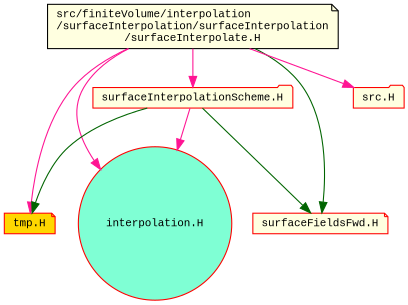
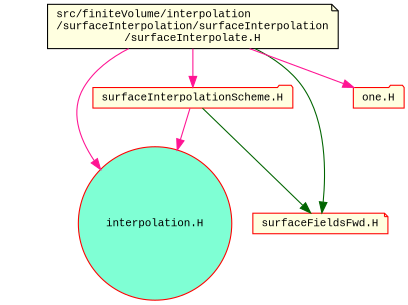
  digraph {
    fontname="Liberation Mono"
    node [color=red fillcolor=lightyellow fontname="Liberation Mono" fontsize=10 shape=note style=filled]
    edge [color=deeppink fontname="Liberation Mono" fontsize=10 labelfontname=FreeSans labelfontsize=10 style=solid]
    n1 [color=black fontcolor=black height=0.2 label="src/finiteVolume/interpolation\l/surfaceInterpolation/surfaceInterpolation\l/surfaceInterpolate.H" width=0.4]
-   n2 [fillcolor=gold height=0.2 label="tmp.H" width=0.4]
    n3 [fillcolor=aquamarine height=0.2 label="interpolation.H" shape=circle width=0.4]
    n4 [height=0.2 label="surfaceFieldsFwd.H" width=0.4]
    n5 [height=0.2 label="surfaceInterpolationScheme.H" shape=folder width=0.4]
-   n6 [height=0.2 label="src.H" shape=folder width=0.4]
-   n1 -> n2
+   n6 [height=0.2 label="one.H" shape=folder width=0.4]
    n1 -> n3
    n1 -> n4 [color=darkgreen]
    n1 -> n5
    n1 -> n6
-   n5 -> n2 [color=darkgreen]
    n5 -> n3
    n5 -> n4 [color=darkgreen]
  }
